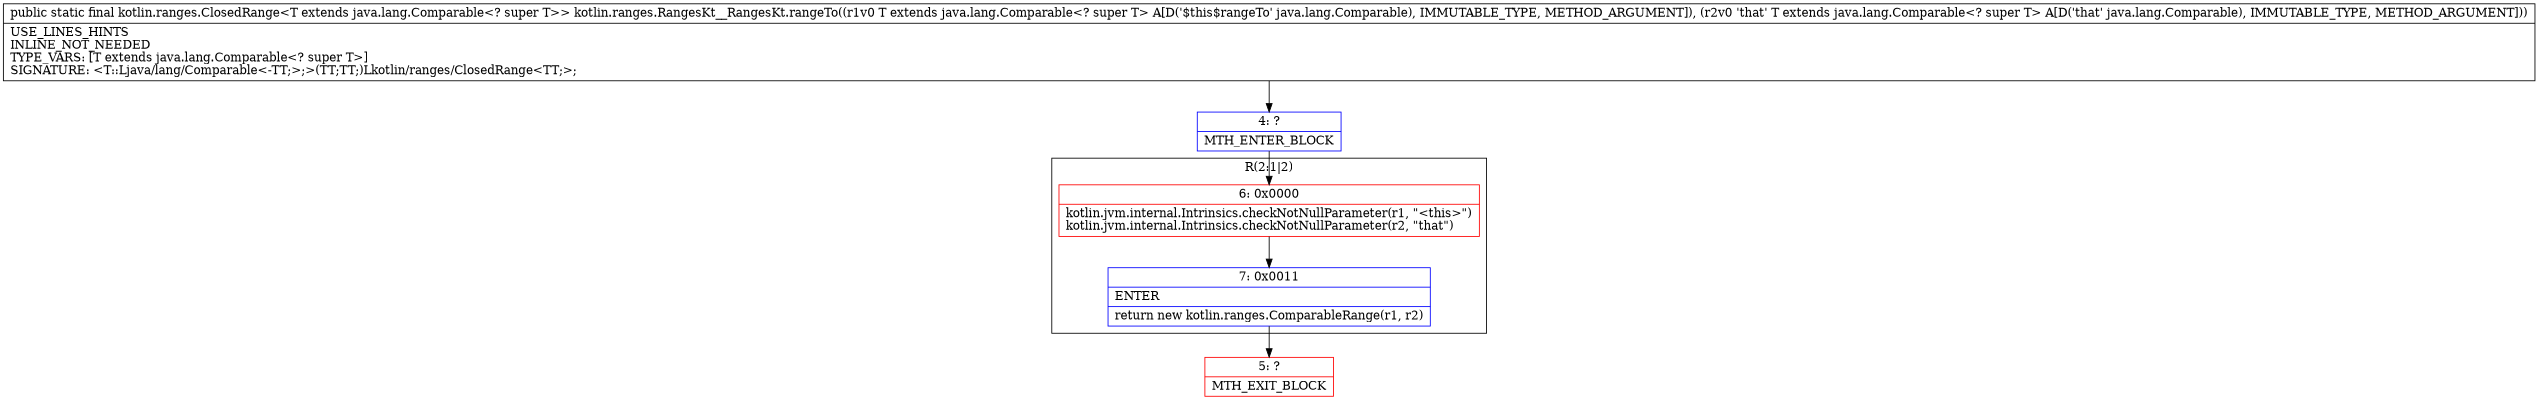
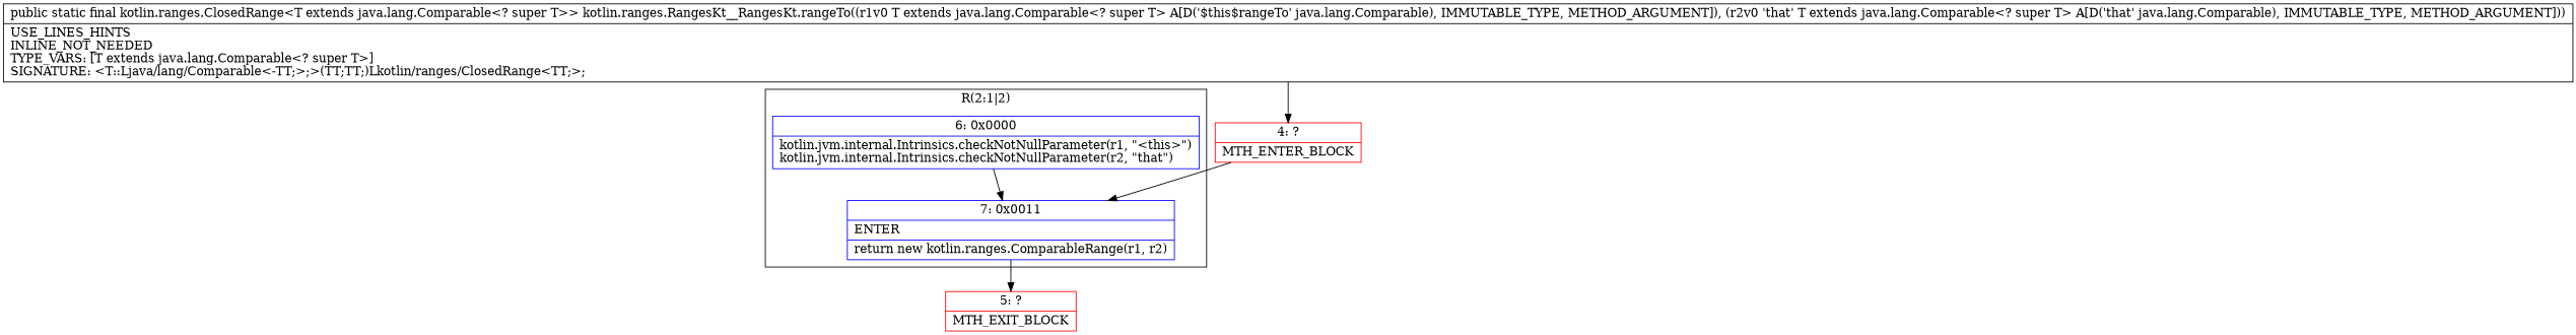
  digraph {
    node [color=blue shape=record]
-   n1 [color=red label="{6\:\ 0x0000|kotlin.jvm.internal.Intrinsics.checkNotNullParameter(r1, \"\<this\>\")\lkotlin.jvm.internal.Intrinsics.checkNotNullParameter(r2, \"that\")\l}"]
+   n1 [label="{6\:\ 0x0000|kotlin.jvm.internal.Intrinsics.checkNotNullParameter(r1, \"\<this\>\")\lkotlin.jvm.internal.Intrinsics.checkNotNullParameter(r2, \"that\")\l}"]
    n2 [label="{7\:\ 0x0011|ENTER\l|return new kotlin.ranges.ComparableRange(r1, r2)\l}"]
    n3 [color=red label="{5\:\ ?|MTH_EXIT_BLOCK\l}"]
-   n4 [label="{4\:\ ?|MTH_ENTER_BLOCK\l}"]
+   n4 [color=red label="{4\:\ ?|MTH_ENTER_BLOCK\l}"]
    n5 [label="{public static final kotlin.ranges.ClosedRange\<T extends java.lang.Comparable\<? super T\>\> kotlin.ranges.RangesKt__RangesKt.rangeTo((r1v0 T extends java.lang.Comparable\<? super T\> A[D('$this$rangeTo' java.lang.Comparable), IMMUTABLE_TYPE, METHOD_ARGUMENT]), (r2v0 'that' T extends java.lang.Comparable\<? super T\> A[D('that' java.lang.Comparable), IMMUTABLE_TYPE, METHOD_ARGUMENT]))  | USE_LINES_HINTS\lINLINE_NOT_NEEDED\lTYPE_VARS: [T extends java.lang.Comparable\<? super T\>]\lSIGNATURE: \<T::Ljava\/lang\/Comparable\<\-TT;\>;\>(TT;TT;)Lkotlin\/ranges\/ClosedRange\<TT;\>;\l}" color=""]
    subgraph cluster_1 {
      label="R(2:1|2)"
      n1
      n2
    }
    n1 -> n2
    n2 -> n3
-   n4 -> n1
+   n4 -> n2
    n5 -> n4
  }
